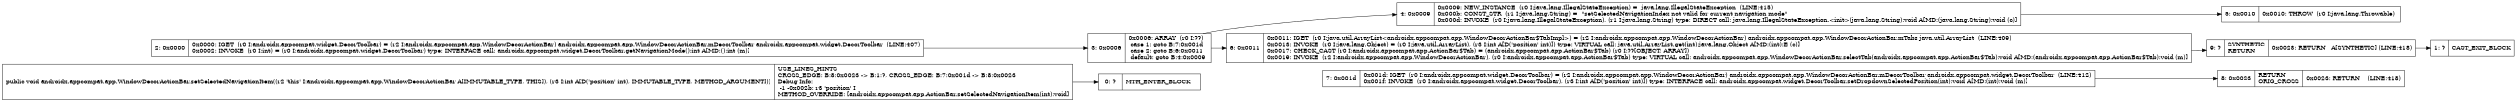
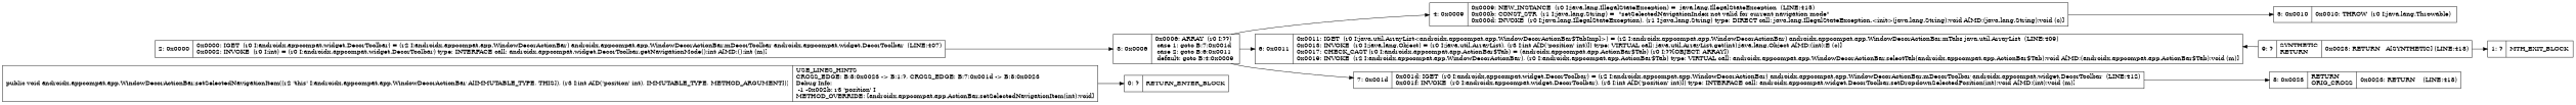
  digraph {
    rankdir=LR
    node [shape=record]
-   n1 [label="{0\:\ ?|MTH_ENTER_BLOCK\l}"]
+   n1 [label="{0\:\ ?|RETURN_ENTER_BLOCK\l}"]
    n2 [label="{2\:\ 0x0000|0x0000: IGET  (r0 I:androidx.appcompat.widget.DecorToolbar) = (r2 I:androidx.appcompat.app.WindowDecorActionBar) androidx.appcompat.app.WindowDecorActionBar.mDecorToolbar androidx.appcompat.widget.DecorToolbar  (LINE:407)\l0x0002: INVOKE  (r0 I:int) = (r0 I:androidx.appcompat.widget.DecorToolbar) type: INTERFACE call: androidx.appcompat.widget.DecorToolbar.getNavigationMode():int A[MD:():int (m)]\l}"]
    n3 [label="{3\:\ 0x0006|0x0006: ARRAY  (r0 I:??)\l case 1: goto B:7:0x001d\l case 2: goto B:6:0x0011\l default: goto B:4:0x0009 \l}"]
    n4 [label="{4\:\ 0x0009|0x0009: NEW_INSTANCE  (r0 I:java.lang.IllegalStateException) =  java.lang.IllegalStateException  (LINE:415)\l0x000b: CONST_STR  (r1 I:java.lang.String) =  \"setSelectedNavigationIndex not valid for current navigation mode\" \l0x000d: INVOKE  (r0 I:java.lang.IllegalStateException), (r1 I:java.lang.String) type: DIRECT call: java.lang.IllegalStateException.\<init\>(java.lang.String):void A[MD:(java.lang.String):void (c)]\l}"]
    n5 [label="{6\:\ 0x0011|0x0011: IGET  (r0 I:java.util.ArrayList\<androidx.appcompat.app.WindowDecorActionBar$TabImpl\>) = (r2 I:androidx.appcompat.app.WindowDecorActionBar) androidx.appcompat.app.WindowDecorActionBar.mTabs java.util.ArrayList  (LINE:409)\l0x0013: INVOKE  (r0 I:java.lang.Object) = (r0 I:java.util.ArrayList), (r3 I:int A[D('position' int)]) type: VIRTUAL call: java.util.ArrayList.get(int):java.lang.Object A[MD:(int):E (c)]\l0x0017: CHECK_CAST (r0 I:androidx.appcompat.app.ActionBar$Tab) = (androidx.appcompat.app.ActionBar$Tab) (r0 I:??[OBJECT, ARRAY]) \l0x0019: INVOKE  (r2 I:androidx.appcompat.app.WindowDecorActionBar), (r0 I:androidx.appcompat.app.ActionBar$Tab) type: VIRTUAL call: androidx.appcompat.app.WindowDecorActionBar.selectTab(androidx.appcompat.app.ActionBar$Tab):void A[MD:(androidx.appcompat.app.ActionBar$Tab):void (m)]\l}"]
    n6 [label="{7\:\ 0x001d|0x001d: IGET  (r0 I:androidx.appcompat.widget.DecorToolbar) = (r2 I:androidx.appcompat.app.WindowDecorActionBar) androidx.appcompat.app.WindowDecorActionBar.mDecorToolbar androidx.appcompat.widget.DecorToolbar  (LINE:412)\l0x001f: INVOKE  (r0 I:androidx.appcompat.widget.DecorToolbar), (r3 I:int A[D('position' int)]) type: INTERFACE call: androidx.appcompat.widget.DecorToolbar.setDropdownSelectedPosition(int):void A[MD:(int):void (m)]\l}"]
    n7 [label="{5\:\ 0x0010|0x0010: THROW  (r0 I:java.lang.Throwable) \l}"]
    n8 [label="{9\:\ ?|SYNTHETIC\lRETURN\l|0x0023: RETURN   A[SYNTHETIC] (LINE:418)\l}"]
    n9 [label="{8\:\ 0x0023|RETURN\lORIG_CROSS\l|0x0023: RETURN    (LINE:418)\l}"]
-   n10 [label="{1\:\ ?|CAST_EXIT_BLOCK\l}"]
+   n10 [label="{1\:\ ?|MTH_EXIT_BLOCK\l}"]
    n11 [label="{public void androidx.appcompat.app.WindowDecorActionBar.setSelectedNavigationItem((r2 'this' I:androidx.appcompat.app.WindowDecorActionBar A[IMMUTABLE_TYPE, THIS]), (r3 I:int A[D('position' int), IMMUTABLE_TYPE, METHOD_ARGUMENT]))  | USE_LINES_HINTS\lCROSS_EDGE: B:8:0x0023 \-\> B:1:?, CROSS_EDGE: B:7:0x001d \-\> B:8:0x0023\lDebug Info:\l  \-1 \-0x002b: r3 'position' I\lMETHOD_OVERRIDE: [androidx.appcompat.app.ActionBar.setSelectedNavigationItem(int):void]\l}"]
    n2 -> n3
    n3 -> n4
    n3 -> n5
+   n3 -> n6
    n4 -> n7
-   n5 -> n8
+   n8 -> n5
    n6 -> n9
    n8 -> n10
    n11 -> n1
  }
